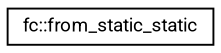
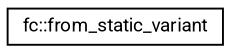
  digraph {
    rankdir=LR
    fontname=Roboto
-   n1 [color=black fillcolor=white fontname=Roboto fontsize=10 height=0.2 label="fc::from_static_static" shape=record style=filled width=0.4]
+   n1 [color=black fillcolor=white fontname=Roboto fontsize=10 height=0.2 label="fc::from_static_variant" shape=record style=filled width=0.4]
  }
